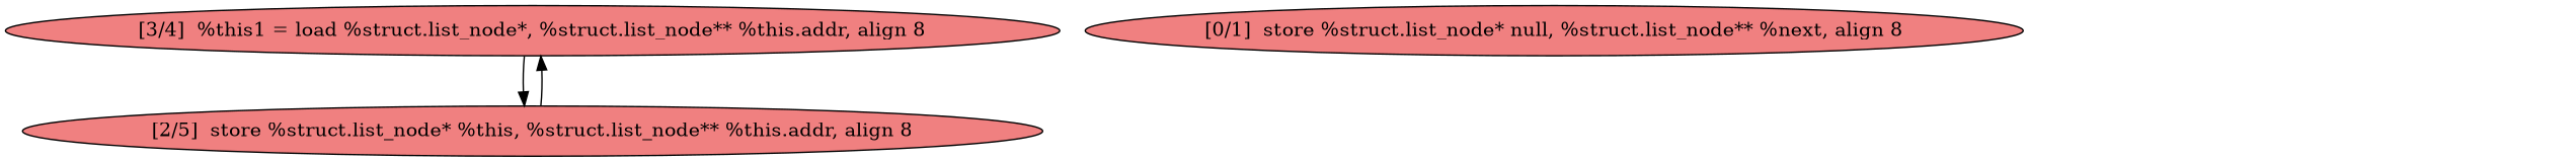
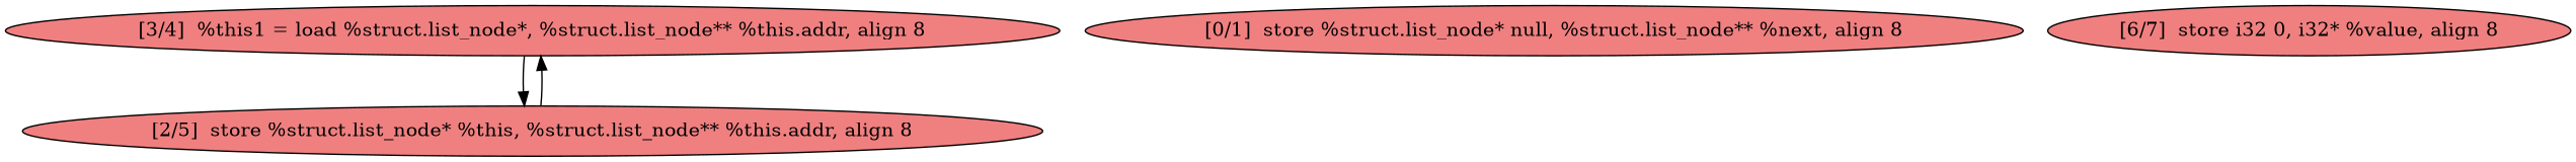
  digraph {
    node [fillcolor=lightcoral shape=ellipse style=filled]
    n1 [label="[3/4]  %this1 = load %struct.list_node*, %struct.list_node** %this.addr, align 8"]
    n2 [label="[2/5]  store %struct.list_node* %this, %struct.list_node** %this.addr, align 8"]
    n3 [label="[0/1]  store %struct.list_node* null, %struct.list_node** %next, align 8"]
+   n4 [label="[6/7]  store i32 0, i32* %value, align 8"]
    n1 -> n2
    n2 -> n1
  }
